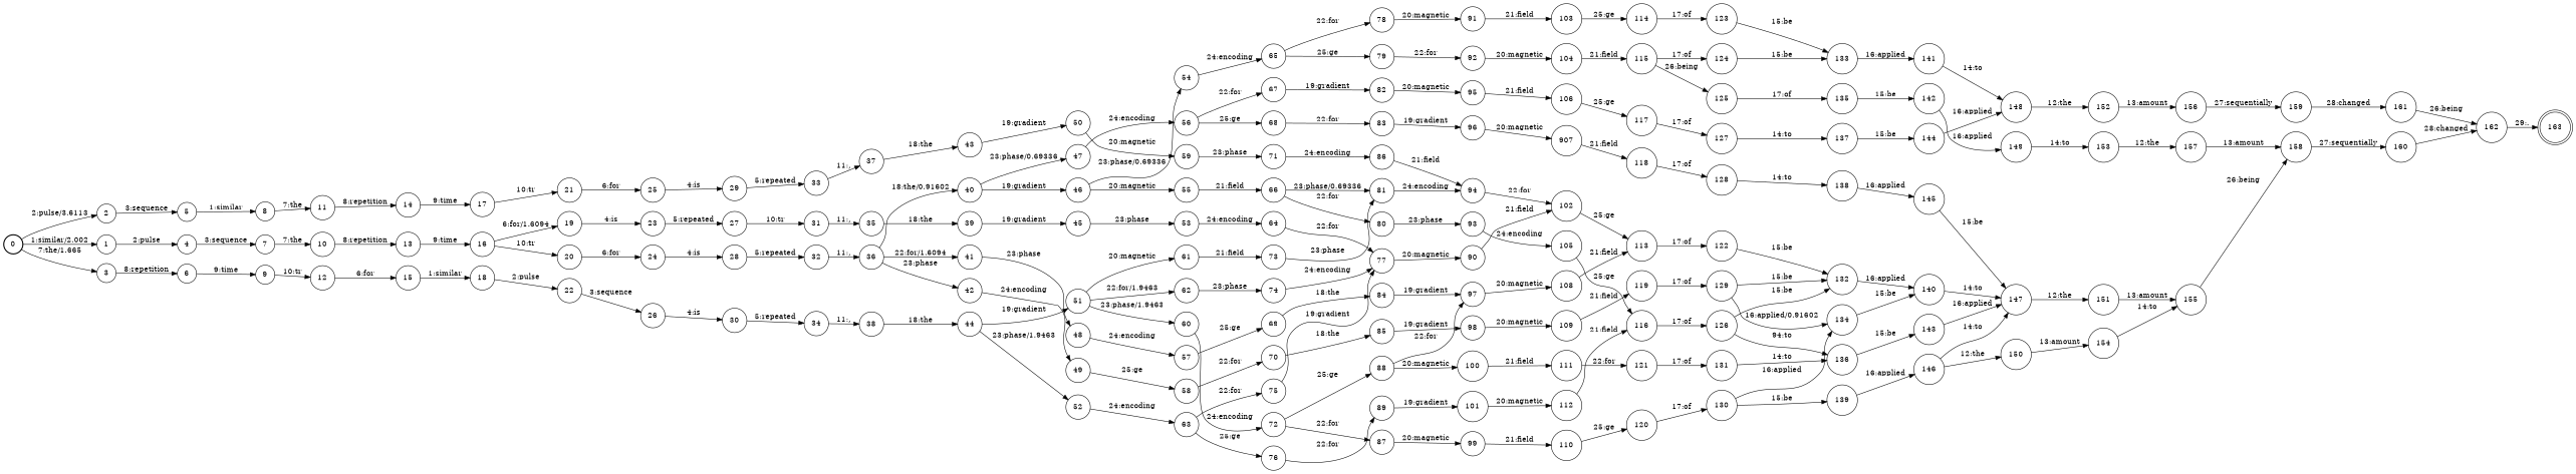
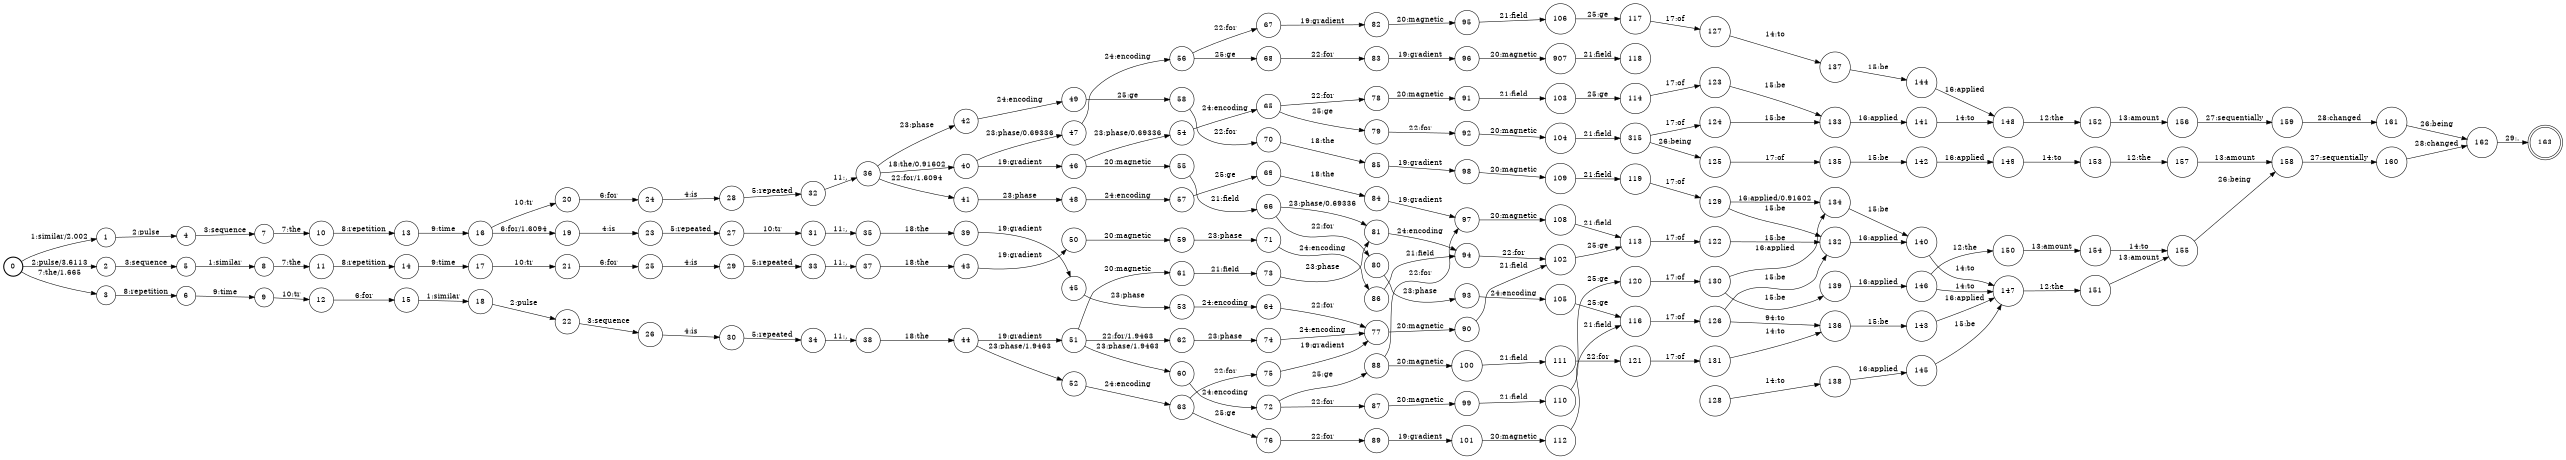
  digraph {
    nodesep=0.25
    rankdir=LR
    ranksep=0.4
    node [fontsize=14 shape=circle style=solid]
    edge [fontsize=14]
    n1 [label=0 style=bold]
    n2 [label=1]
    n3 [label=2]
    n4 [label=3]
    n5 [label=4]
    n6 [label=5]
    n7 [label=6]
    n8 [label=7]
    n9 [label=8]
    n10 [label=9]
    n11 [label=10]
    n12 [label=11]
    n13 [label=12]
    n14 [label=13]
    n15 [label=14]
    n16 [label=15]
    n17 [label=16]
    n18 [label=17]
    n19 [label=18]
    n20 [label=19]
    n21 [label=20]
    n22 [label=21]
    n23 [label=22]
    n24 [label=23]
    n25 [label=24]
    n26 [label=25]
    n27 [label=26]
    n28 [label=27]
    n29 [label=28]
    n30 [label=29]
    n31 [label=30]
    n32 [label=31]
    n33 [label=32]
    n34 [label=33]
    n35 [label=34]
    n36 [label=35]
    n37 [label=36]
    n38 [label=37]
    n39 [label=38]
    n40 [label=39]
    n41 [label=41]
    n42 [label=40]
    n43 [label=42]
    n44 [label=43]
    n45 [label=44]
    n46 [label=45]
    n47 [label=48]
    n48 [label=46]
    n49 [label=47]
    n50 [label=49]
    n51 [label=50]
    n52 [label=51]
    n53 [label=52]
    n54 [label=53]
    n55 [label=57]
    n56 [label=55]
    n57 [label=54]
    n58 [label=56]
    n59 [label=58]
    n60 [label=59]
    n61 [label=62]
    n62 [label=61]
    n63 [label=60]
    n64 [label=63]
    n65 [label=64]
    n66 [label=66]
    n67 [label=65]
    n68 [label=67]
    n69 [label=68]
    n70 [label=69]
    n71 [label=70]
    n72 [label=71]
    n73 [label=74]
    n74 [label=73]
    n75 [label=72]
    n76 [label=75]
    n77 [label=76]
    n78 [label=77]
    n79 [label=80]
    n80 [label=81]
    n81 [label=78]
    n82 [label=79]
    n83 [label=82]
    n84 [label=83]
    n85 [label=84]
    n86 [label=85]
    n87 [label=86]
    n88 [label=87]
    n89 [label=88]
    n90 [label=89]
    n91 [label=90]
    n92 [label=91]
    n93 [label=92]
    n94 [label=93]
    n95 [label=94]
    n96 [label=95]
    n97 [label=96]
    n98 [label=97]
    n99 [label=98]
    n100 [label=99]
    n101 [label=100]
    n102 [label=101]
    n103 [label=102]
    n104 [label=103]
    n105 [label=104]
    n106 [label=105]
    n107 [label=106]
    n108 [label=907]
    n109 [label=108]
    n110 [label=109]
    n111 [label=110]
    n112 [label=111]
    n113 [label=112]
    n114 [label=113]
    n115 [label=114]
-   n116 [label=115]
+   n116 [label=315]
    n117 [label=116]
    n118 [label=117]
    n119 [label=118]
    n120 [label=119]
    n121 [label=120]
    n122 [label=121]
    n123 [label=122]
    n124 [label=123]
    n125 [label=124]
    n126 [label=125]
    n127 [label=126]
    n128 [label=127]
    n129 [label=128]
    n130 [label=129]
    n131 [label=130]
    n132 [label=131]
    n133 [label=132]
    n134 [label=133]
    n135 [label=135]
    n136 [label=136]
    n137 [label=137]
    n138 [label=138]
    n139 [label=134]
    n140 [label=139]
    n141 [label=140]
    n142 [label=141]
    n143 [label=142]
    n144 [label=143]
    n145 [label=144]
    n146 [label=145]
    n147 [label=146]
    n148 [label=147]
    n149 [label=148]
    n150 [label=149]
    n151 [label=150]
    n152 [label=151]
    n153 [label=152]
    n154 [label=153]
    n155 [label=154]
    n156 [label=155]
    n157 [label=156]
    n158 [label=157]
    n159 [label=158]
    n160 [label=159]
    n161 [label=160]
    n162 [label=161]
    n163 [label=162]
    n164 [label=163 shape=doublecircle]
    n1 -> n2 [label="1:similar/2.002"]
    n1 -> n3 [label="2:pulse/3.6113"]
    n1 -> n4 [label="7:the/1.665"]
    n2 -> n5 [label="2:pulse"]
    n3 -> n6 [label="3:sequence"]
    n4 -> n7 [label="8:repetition"]
    n5 -> n8 [label="3:sequence"]
    n6 -> n9 [label="1:similar"]
    n7 -> n10 [label="9:time"]
    n8 -> n11 [label="7:the"]
    n9 -> n12 [label="7:the"]
    n10 -> n13 [label="10:tr"]
    n11 -> n14 [label="8:repetition"]
    n12 -> n15 [label="8:repetition"]
    n13 -> n16 [label="6:for"]
    n14 -> n17 [label="9:time"]
    n15 -> n18 [label="9:time"]
    n16 -> n19 [label="1:similar"]
    n17 -> n20 [label="6:for/1.6094"]
    n17 -> n21 [label="10:tr"]
    n18 -> n22 [label="10:tr"]
    n19 -> n23 [label="2:pulse"]
    n20 -> n24 [label="4:is"]
    n21 -> n25 [label="6:for"]
    n22 -> n26 [label="6:for"]
    n23 -> n27 [label="3:sequence"]
    n24 -> n28 [label="5:repeated"]
    n25 -> n29 [label="4:is"]
    n26 -> n30 [label="4:is"]
    n27 -> n31 [label="4:is"]
    n28 -> n32 [label="10:tr"]
    n29 -> n33 [label="5:repeated"]
    n30 -> n34 [label="5:repeated"]
    n31 -> n35 [label="5:repeated"]
    n32 -> n36 [label="11:,"]
    n33 -> n37 [label="11:,"]
    n34 -> n38 [label="11:,"]
    n35 -> n39 [label="11:,"]
    n36 -> n40 [label="18:the"]
    n37 -> n41 [label="22:for/1.6094"]
    n37 -> n42 [label="18:the/0.91602"]
    n37 -> n43 [label="23:phase"]
    n38 -> n44 [label="18:the"]
    n39 -> n45 [label="18:the"]
    n40 -> n46 [label="19:gradient"]
    n41 -> n47 [label="23:phase"]
    n42 -> n48 [label="19:gradient"]
    n42 -> n49 [label="23:phase/0.69336"]
    n43 -> n50 [label="24:encoding"]
    n44 -> n51 [label="19:gradient"]
    n45 -> n52 [label="19:gradient"]
    n45 -> n53 [label="23:phase/1.9463"]
    n46 -> n54 [label="23:phase"]
    n47 -> n55 [label="24:encoding"]
    n48 -> n56 [label="20:magnetic"]
    n48 -> n57 [label="23:phase/0.69336"]
    n49 -> n58 [label="24:encoding"]
    n50 -> n59 [label="25:ge"]
    n51 -> n60 [label="20:magnetic"]
    n52 -> n61 [label="22:for/1.9463"]
    n52 -> n62 [label="20:magnetic"]
    n52 -> n63 [label="23:phase/1.9463"]
    n53 -> n64 [label="24:encoding"]
    n54 -> n65 [label="24:encoding"]
    n55 -> n70 [label="25:ge"]
    n56 -> n66 [label="21:field"]
    n57 -> n67 [label="24:encoding"]
    n58 -> n68 [label="22:for"]
    n58 -> n69 [label="25:ge"]
    n59 -> n71 [label="22:for"]
    n60 -> n72 [label="23:phase"]
    n61 -> n73 [label="23:phase"]
    n62 -> n74 [label="21:field"]
    n63 -> n75 [label="24:encoding"]
    n64 -> n76 [label="22:for"]
    n64 -> n77 [label="25:ge"]
    n65 -> n78 [label="22:for"]
    n66 -> n79 [label="22:for"]
    n66 -> n80 [label="23:phase/0.69336"]
    n67 -> n81 [label="22:for"]
    n67 -> n82 [label="25:ge"]
    n68 -> n83 [label="19:gradient"]
    n69 -> n84 [label="22:for"]
    n70 -> n85 [label="18:the"]
    n71 -> n86 [label="18:the"]
    n72 -> n87 [label="24:encoding"]
    n73 -> n78 [label="24:encoding"]
    n74 -> n80 [label="23:phase"]
    n75 -> n88 [label="22:for"]
    n75 -> n89 [label="25:ge"]
    n76 -> n78 [label="19:gradient"]
    n77 -> n90 [label="22:for"]
    n78 -> n91 [label="20:magnetic"]
    n79 -> n94 [label="23:phase"]
    n80 -> n95 [label="24:encoding"]
    n81 -> n92 [label="20:magnetic"]
    n82 -> n93 [label="22:for"]
    n83 -> n96 [label="20:magnetic"]
    n84 -> n97 [label="19:gradient"]
    n85 -> n98 [label="19:gradient"]
    n86 -> n99 [label="19:gradient"]
    n87 -> n95 [label="21:field"]
    n88 -> n100 [label="20:magnetic"]
    n89 -> n98 [label="22:for"]
    n89 -> n101 [label="20:magnetic"]
    n90 -> n102 [label="19:gradient"]
    n91 -> n103 [label="21:field"]
    n92 -> n104 [label="21:field"]
    n93 -> n105 [label="20:magnetic"]
    n94 -> n106 [label="24:encoding"]
    n95 -> n103 [label="22:for"]
    n96 -> n107 [label="21:field"]
    n97 -> n108 [label="20:magnetic"]
    n98 -> n109 [label="20:magnetic"]
    n99 -> n110 [label="20:magnetic"]
    n100 -> n111 [label="21:field"]
    n101 -> n112 [label="21:field"]
    n102 -> n113 [label="20:magnetic"]
    n103 -> n114 [label="25:ge"]
    n104 -> n115 [label="25:ge"]
    n105 -> n116 [label="21:field"]
    n106 -> n117 [label="25:ge"]
    n107 -> n118 [label="25:ge"]
    n108 -> n119 [label="21:field"]
    n109 -> n114 [label="21:field"]
    n110 -> n120 [label="21:field"]
    n111 -> n121 [label="25:ge"]
    n112 -> n122 [label="22:for"]
    n113 -> n117 [label="21:field"]
    n114 -> n123 [label="17:of"]
    n115 -> n124 [label="17:of"]
    n116 -> n125 [label="17:of"]
    n116 -> n126 [label="26:being"]
    n117 -> n127 [label="17:of"]
    n118 -> n128 [label="17:of"]
-   n119 -> n129 [label="17:of"]
    n120 -> n130 [label="17:of"]
    n121 -> n131 [label="17:of"]
    n122 -> n132 [label="17:of"]
    n123 -> n133 [label="15:be"]
    n124 -> n134 [label="15:be"]
    n125 -> n134 [label="15:be"]
    n126 -> n135 [label="17:of"]
    n127 -> n133 [label="15:be"]
    n127 -> n136 [label="94:to"]
    n128 -> n137 [label="14:to"]
    n129 -> n138 [label="14:to"]
    n130 -> n133 [label="15:be"]
    n130 -> n139 [label="16:applied/0.91602"]
    n131 -> n139 [label="16:applied"]
    n131 -> n140 [label="15:be"]
    n132 -> n136 [label="14:to"]
    n133 -> n141 [label="16:applied"]
    n134 -> n142 [label="16:applied"]
    n135 -> n143 [label="15:be"]
    n136 -> n144 [label="15:be"]
    n137 -> n145 [label="15:be"]
    n138 -> n146 [label="16:applied"]
    n139 -> n141 [label="15:be"]
    n140 -> n147 [label="16:applied"]
    n141 -> n148 [label="14:to"]
    n142 -> n149 [label="14:to"]
    n143 -> n150 [label="16:applied"]
    n144 -> n148 [label="16:applied"]
    n145 -> n149 [label="16:applied"]
    n146 -> n148 [label="15:be"]
    n147 -> n148 [label="14:to"]
    n147 -> n151 [label="12:the"]
    n148 -> n152 [label="12:the"]
    n149 -> n153 [label="12:the"]
    n150 -> n154 [label="14:to"]
    n151 -> n155 [label="13:amount"]
    n152 -> n156 [label="13:amount"]
    n153 -> n157 [label="13:amount"]
    n154 -> n158 [label="12:the"]
    n155 -> n156 [label="14:to"]
    n156 -> n159 [label="26:being"]
    n157 -> n160 [label="27:sequentially"]
    n158 -> n159 [label="13:amount"]
    n159 -> n161 [label="27:sequentially"]
    n160 -> n162 [label="28:changed"]
    n161 -> n163 [label="28:changed"]
    n162 -> n163 [label="26:being"]
    n163 -> n164 [label="29:."]
  }
